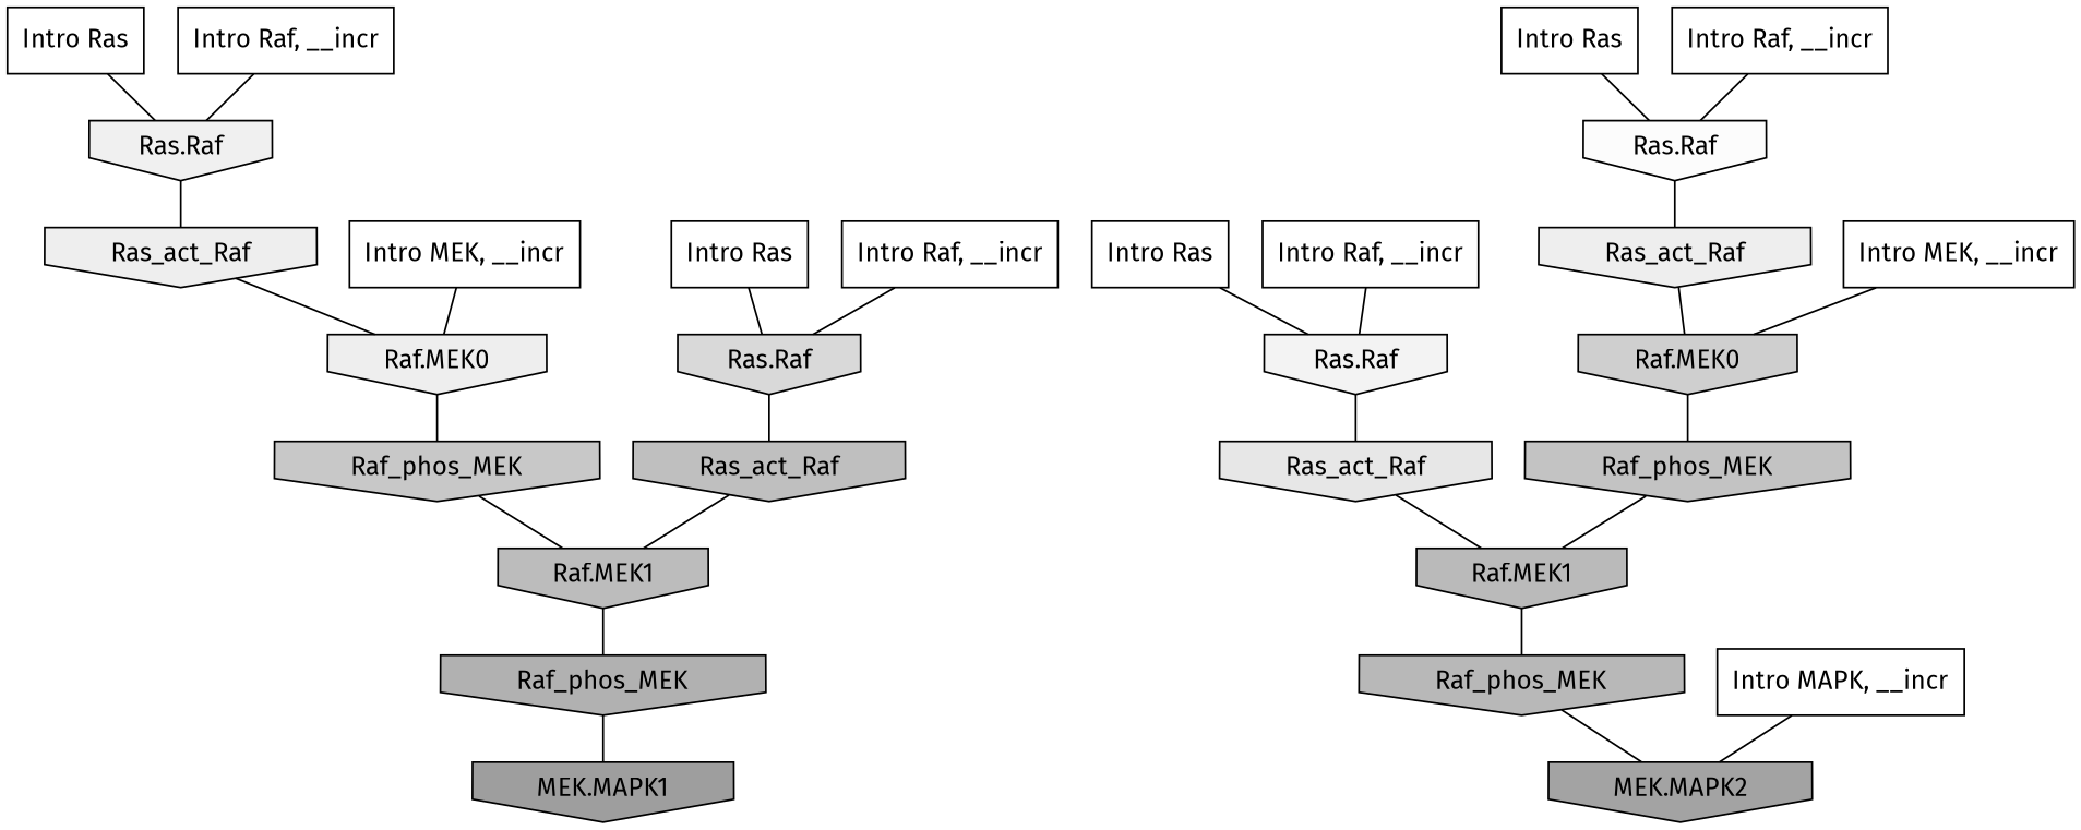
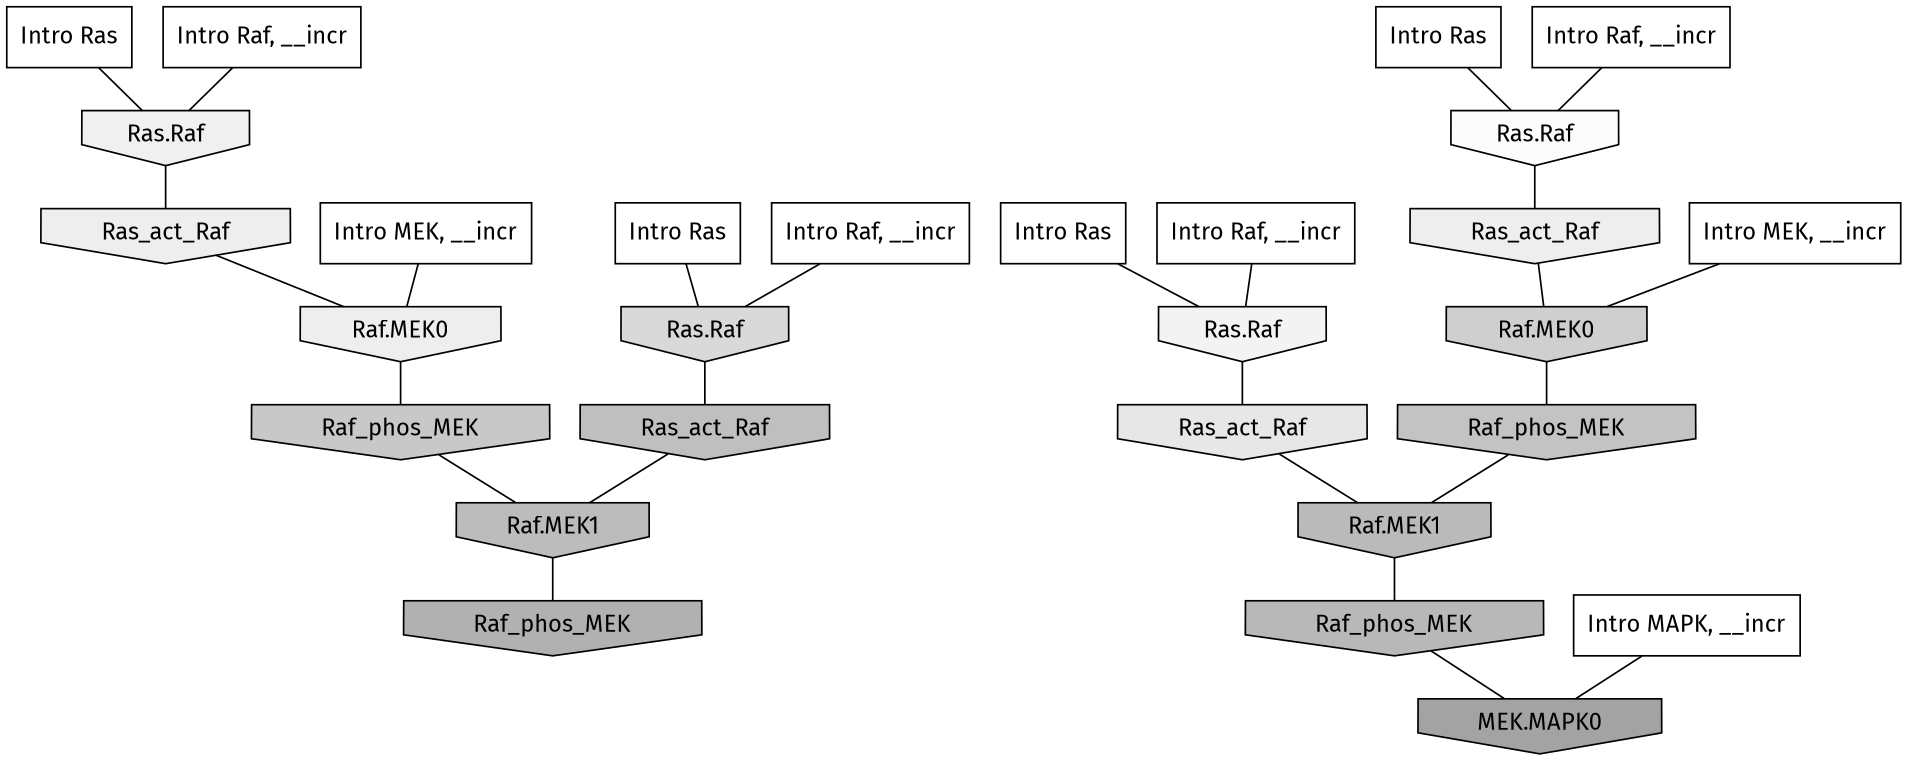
  digraph {
    fontname="Fira Sans"
    rankdir=TB
    ranksep=0.30
    node [fillcolor="0.000 0.000 1.000" fontname="Fira Sans" shape=invhouse style=filled]
    edge [color="0.000 0.000 0.000" dir=none fontname="Fira Sans"]
    n1 [label="Intro Ras" shape=rectangle]
    n2 [fillcolor="0.000 0.000 0.939" label="Ras.Raf"]
    n3 [fillcolor="0.000 0.000 0.932" label=Ras_act_Raf]
    n4 [label="Intro Ras" shape=rectangle]
    n5 [fillcolor="0.000 0.000 0.952" label="Ras.Raf"]
    n6 [fillcolor="0.000 0.000 0.905" label=Ras_act_Raf]
    n7 [label="Intro Ras" shape=rectangle]
    n8 [fillcolor="0.000 0.000 0.985" label="Ras.Raf"]
    n9 [fillcolor="0.000 0.000 0.932" label=Ras_act_Raf]
    n10 [label="Intro Ras" shape=rectangle]
    n11 [fillcolor="0.000 0.000 0.851" label="Ras.Raf"]
    n12 [fillcolor="0.000 0.000 0.748" label=Ras_act_Raf]
    n13 [label="Intro Raf, __incr" shape=rectangle]
    n14 [label="Intro Raf, __incr" shape=rectangle]
    n15 [label="Intro Raf, __incr" shape=rectangle]
    n16 [label="Intro Raf, __incr" shape=rectangle]
    n17 [label="Intro MEK, __incr" shape=rectangle]
    n18 [fillcolor="0.000 0.000 0.809" label="Raf.MEK0"]
    n19 [fillcolor="0.000 0.000 0.763" label=Raf_phos_MEK]
    n20 [label="Intro MEK, __incr" shape=rectangle]
    n21 [fillcolor="0.000 0.000 0.932" label="Raf.MEK0"]
    n22 [fillcolor="0.000 0.000 0.784" label=Raf_phos_MEK]
    n23 [label="Intro MAPK, __incr" shape=rectangle]
-   n24 [fillcolor="0.000 0.000 0.638" label="MEK.MAPK2"]
+   n24 [fillcolor="0.000 0.000 0.638" label="MEK.MAPK0"]
    n25 [fillcolor="0.000 0.000 0.727" label="Raf.MEK1"]
    n26 [fillcolor="0.000 0.000 0.735" label="Raf.MEK1"]
    n27 [fillcolor="0.000 0.000 0.720" label=Raf_phos_MEK]
    n28 [fillcolor="0.000 0.000 0.695" label=Raf_phos_MEK]
-   n29 [fillcolor="0.000 0.000 0.618" label="MEK.MAPK1"]
    n1 -> n2
    n2 -> n3
    n3 -> n21
    n4 -> n5
    n5 -> n6
    n6 -> n25
    n7 -> n8
    n8 -> n9
    n9 -> n18
    n10 -> n11
    n11 -> n12
    n12 -> n26
    n13 -> n5
    n14 -> n11
    n15 -> n2
    n16 -> n8
    n17 -> n18
    n18 -> n19
    n19 -> n25
    n20 -> n21
    n21 -> n22
    n22 -> n26
    n23 -> n24
    n25 -> n27
    n26 -> n28
    n27 -> n24
-   n28 -> n29
  }
